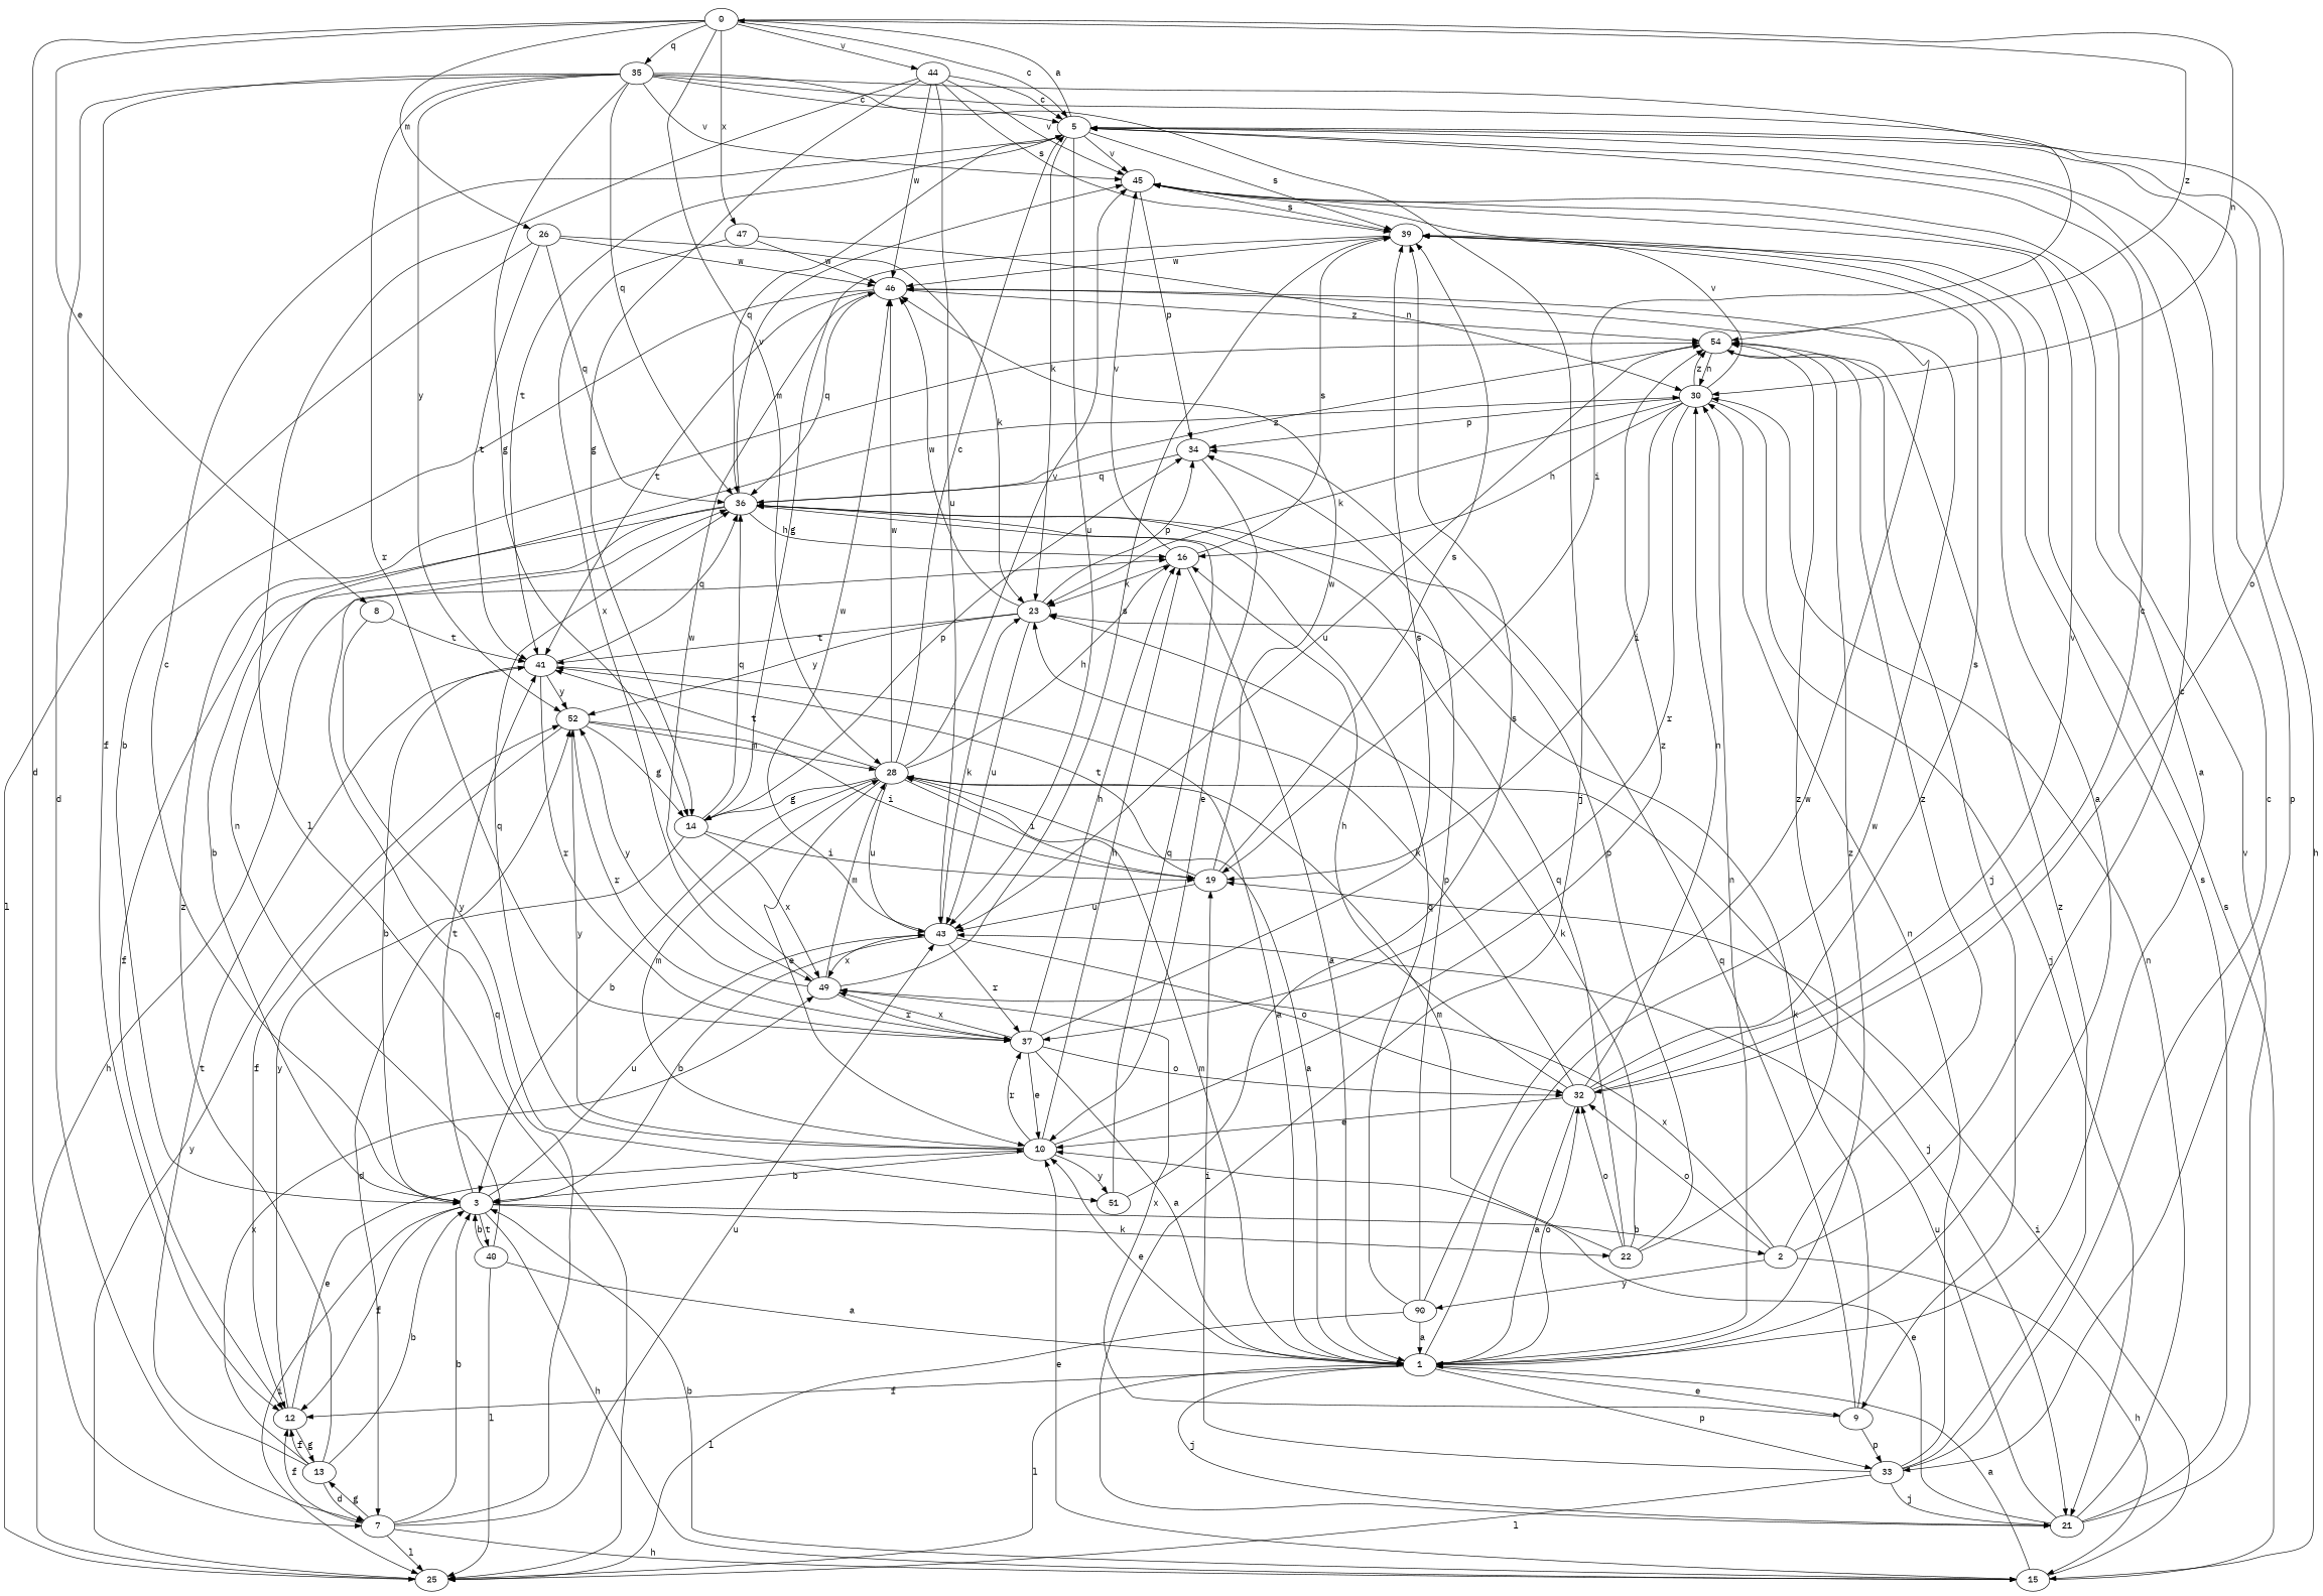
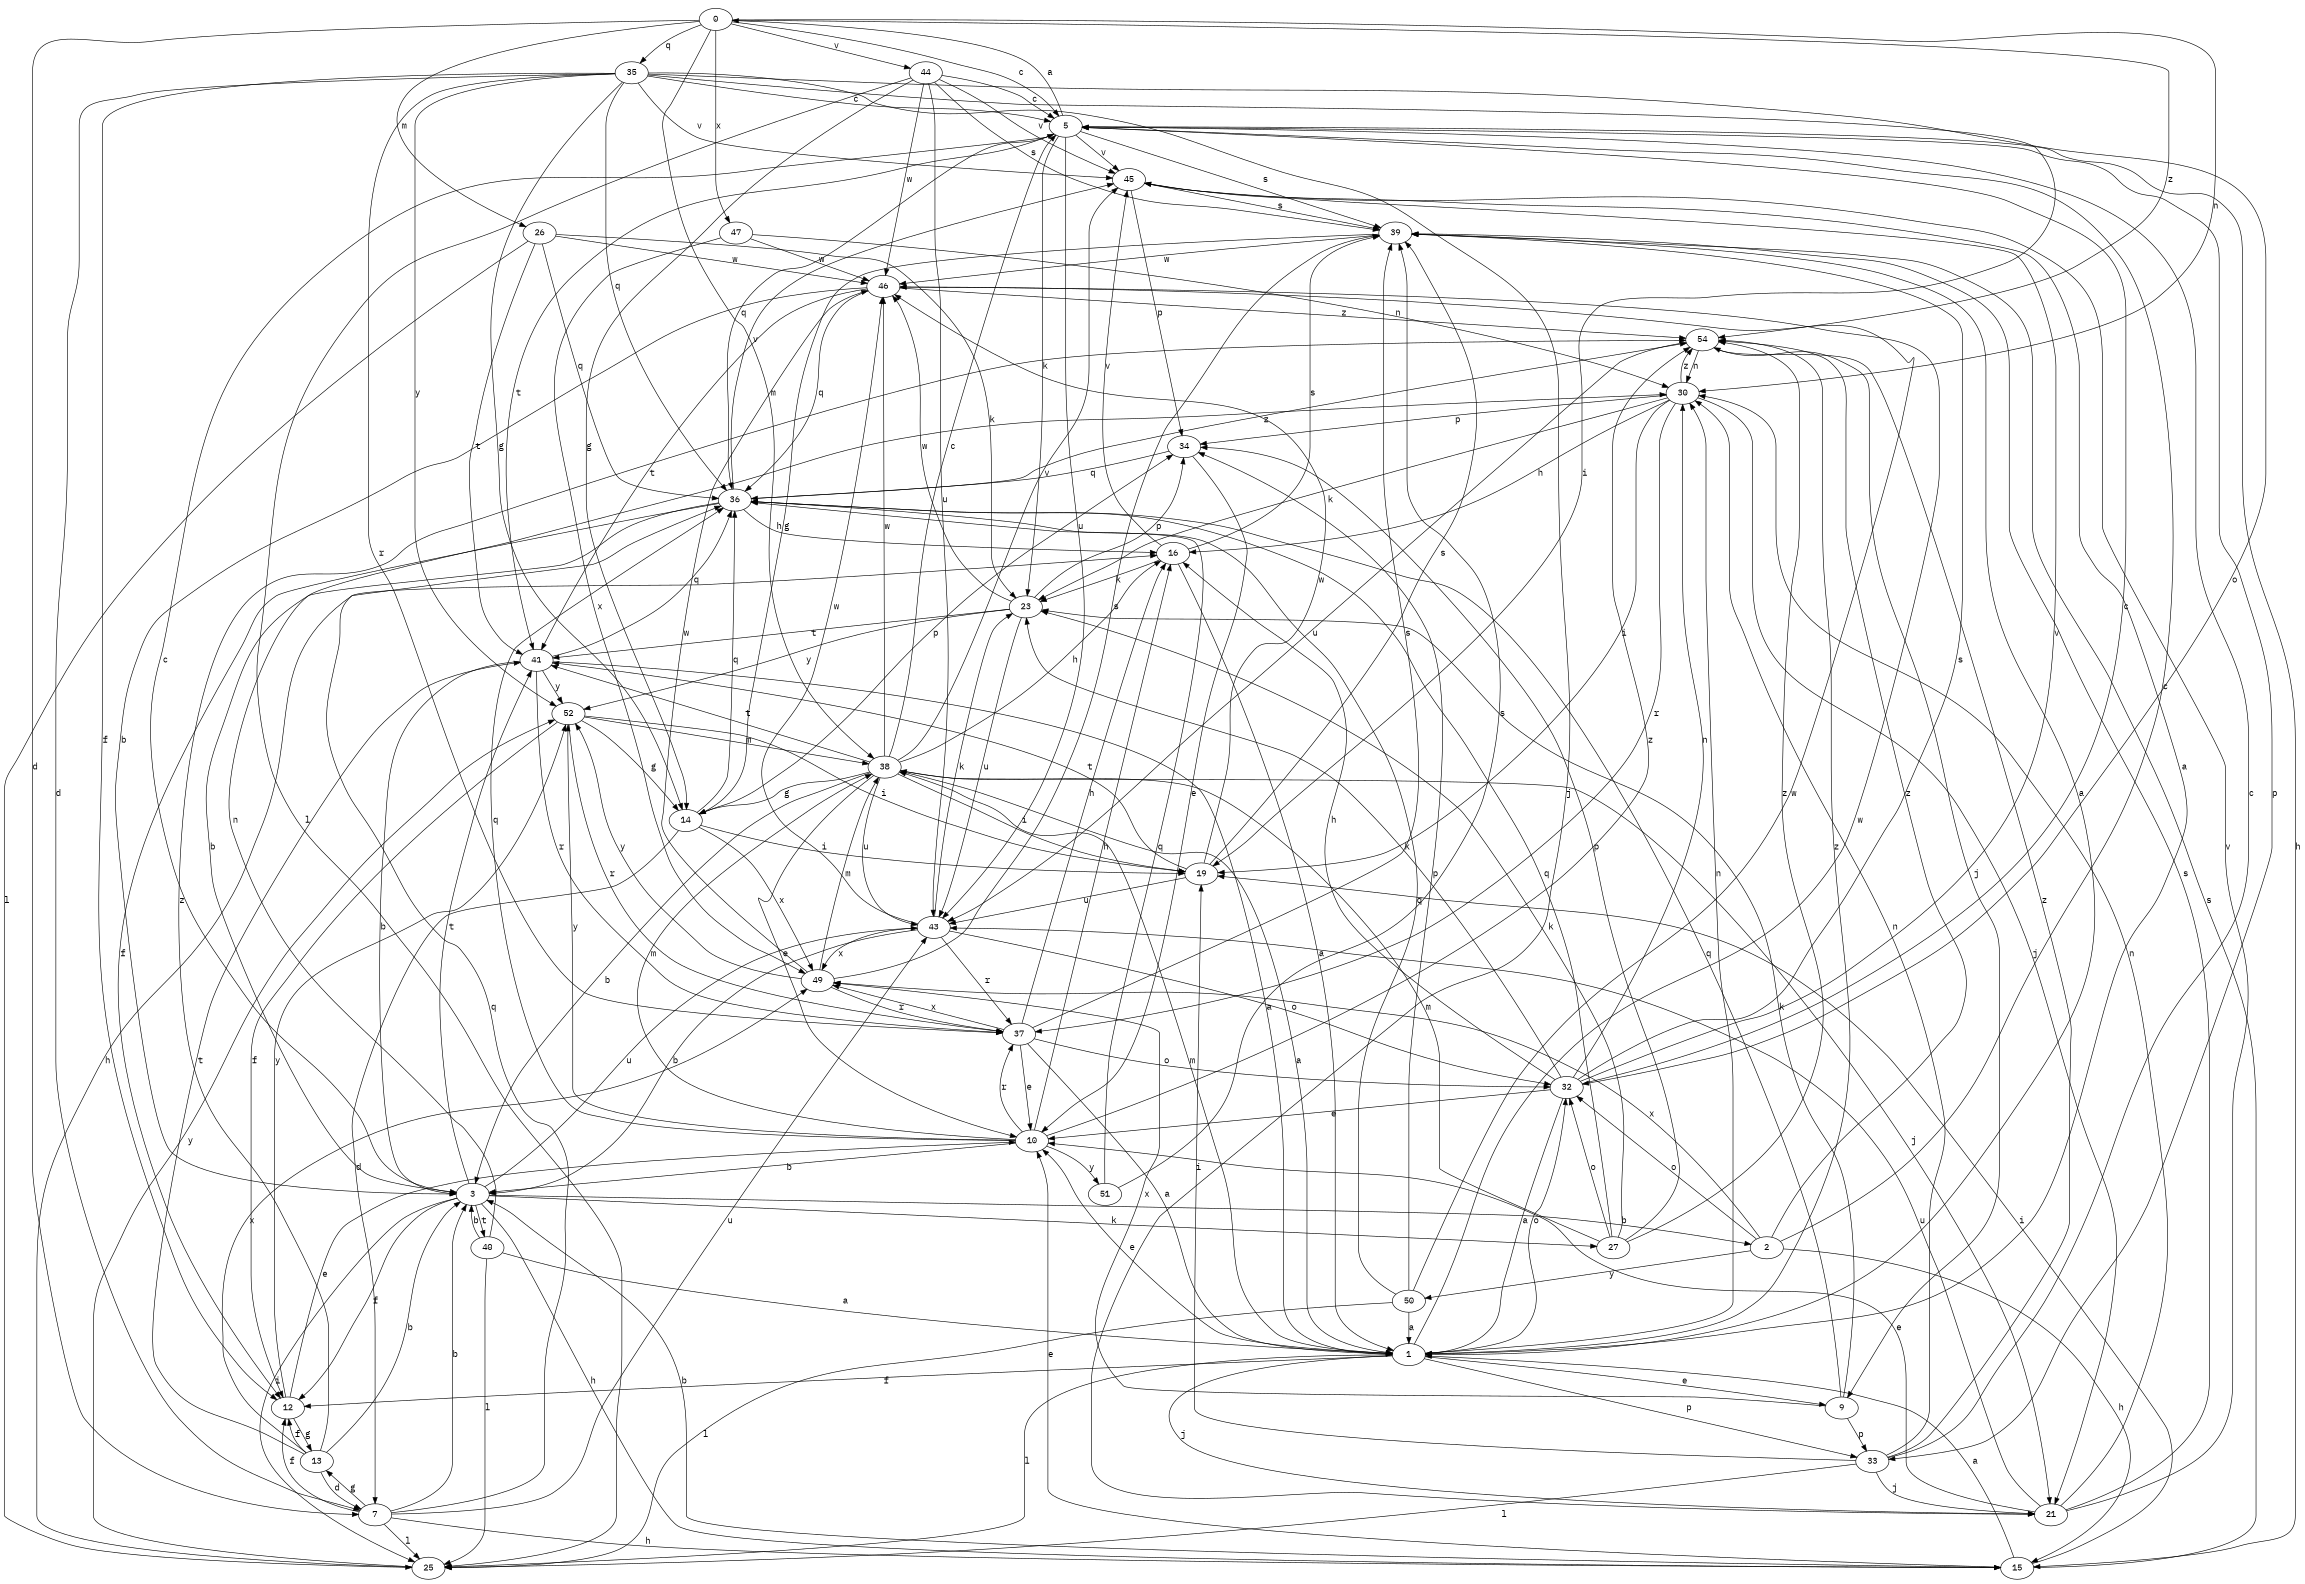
  strict digraph {
    fontname="IBM Plex Mono"
    node [fontname="IBM Plex Mono"]
    edge [fontname="IBM Plex Mono"]
    0
    5
    7
-   8
    26
-   28
+   28 [label=38]
    30
    35
    44
    47
    54
    33
    15
    41
    43
    23
    36
    39
    45
    12
    25
    3
    13
    51
    46
    1
    10
    21
    16
    14
    19
    37
    34
    32
    52
    49
    9
    2
-   50 [label=90]
-   22
+   50
+   22 [label=27]
    40
    0 -> 5 [label=c]
    0 -> 7 [label=d]
-   0 -> 8 [label=e]
    0 -> 26 [label=m]
    0 -> 28 [label=m]
    0 -> 30 [label=n]
    0 -> 35 [label=q]
    0 -> 44 [label=v]
    0 -> 47 [label=x]
    0 -> 54 [label=z]
    5 -> 0 [label=a]
    5 -> 33 [label=p]
    5 -> 15 [label=h]
    5 -> 41 [label=t]
    5 -> 43 [label=u]
    5 -> 23 [label=k]
    5 -> 36 [label=q]
    5 -> 39 [label=s]
    5 -> 45 [label=v]
    7 -> 15 [label=h]
    7 -> 43 [label=u]
    7 -> 36 [label=q]
    7 -> 12 [label=f]
    7 -> 25 [label=l]
    7 -> 3 [label=b]
    7 -> 13 [label=g]
-   8 -> 41 [label=t]
-   8 -> 51 [label=y]
    26 -> 41 [label=t]
    26 -> 23 [label=k]
    26 -> 36 [label=q]
    26 -> 25 [label=l]
    26 -> 46 [label=w]
    28 -> 5 [label=c]
    28 -> 41 [label=t]
    28 -> 43 [label=u]
    28 -> 45 [label=v]
    28 -> 3 [label=b]
    28 -> 46 [label=w]
    28 -> 1 [label=a]
    28 -> 10 [label=e]
    28 -> 21 [label=j]
    28 -> 16 [label=h]
    28 -> 14 [label=g]
    28 -> 19 [label=i]
    30 -> 54 [label=z]
    30 -> 23 [label=k]
-   30 -> 45 [label=v]
    30 -> 21 [label=j]
    30 -> 16 [label=h]
    30 -> 19 [label=i]
    30 -> 37 [label=r]
    30 -> 34 [label=p]
    35 -> 5 [label=c]
    35 -> 7 [label=d]
    35 -> 36 [label=q]
    35 -> 45 [label=v]
    35 -> 12 [label=f]
    35 -> 21 [label=j]
    35 -> 14 [label=g]
    35 -> 19 [label=i]
    35 -> 37 [label=r]
    35 -> 32 [label=o]
    35 -> 52 [label=y]
    44 -> 5 [label=c]
    44 -> 43 [label=u]
    44 -> 39 [label=s]
    44 -> 45 [label=v]
    44 -> 25 [label=l]
    44 -> 46 [label=w]
    44 -> 14 [label=g]
    47 -> 30 [label=n]
    47 -> 46 [label=w]
    47 -> 49 [label=x]
    54 -> 30 [label=n]
    54 -> 43 [label=u]
    54 -> 9 [label=j]
    33 -> 5 [label=c]
    33 -> 30 [label=n]
    33 -> 54 [label=z]
    33 -> 25 [label=l]
    33 -> 21 [label=j]
    33 -> 19 [label=i]
    15 -> 39 [label=s]
    15 -> 3 [label=b]
    15 -> 1 [label=a]
    15 -> 10 [label=e]
    15 -> 19 [label=i]
    41 -> 36 [label=q]
    41 -> 3 [label=b]
    41 -> 1 [label=a]
    41 -> 37 [label=r]
    41 -> 52 [label=y]
    43 -> 23 [label=k]
    43 -> 3 [label=b]
    43 -> 46 [label=w]
    43 -> 37 [label=r]
    43 -> 32 [label=o]
    43 -> 49 [label=x]
    23 -> 41 [label=t]
    23 -> 43 [label=u]
    23 -> 46 [label=w]
    23 -> 34 [label=p]
    23 -> 52 [label=y]
    36 -> 54 [label=z]
    36 -> 45 [label=v]
    36 -> 12 [label=f]
    36 -> 3 [label=b]
    36 -> 16 [label=h]
    39 -> 46 [label=w]
    39 -> 1 [label=a]
    39 -> 14 [label=g]
    45 -> 39 [label=s]
    45 -> 1 [label=a]
    45 -> 34 [label=p]
    12 -> 13 [label=g]
    12 -> 10 [label=e]
    12 -> 52 [label=y]
    25 -> 16 [label=h]
    25 -> 52 [label=y]
    3 -> 5 [label=c]
    3 -> 15 [label=h]
    3 -> 41 [label=t]
    3 -> 43 [label=u]
    3 -> 12 [label=f]
    3 -> 25 [label=i]
    3 -> 2 [label=b]
    3 -> 22 [label=k]
    3 -> 40 [label=t]
    13 -> 7 [label=d]
    13 -> 54 [label=z]
    13 -> 41 [label=t]
    13 -> 12 [label=f]
    13 -> 3 [label=b]
    13 -> 49 [label=x]
    51 -> 36 [label=q]
    51 -> 39 [label=s]
    46 -> 54 [label=z]
    46 -> 41 [label=t]
    46 -> 36 [label=q]
    46 -> 3 [label=b]
    1 -> 28 [label=m]
    1 -> 30 [label=n]
    1 -> 54 [label=z]
    1 -> 33 [label=p]
    1 -> 12 [label=f]
    1 -> 25 [label=l]
    1 -> 46 [label=w]
    1 -> 10 [label=e]
    1 -> 21 [label=j]
    1 -> 32 [label=o]
    1 -> 9 [label=e]
    10 -> 28 [label=m]
    10 -> 54 [label=z]
    10 -> 36 [label=q]
    10 -> 3 [label=b]
    10 -> 51 [label=y]
    10 -> 16 [label=h]
    10 -> 37 [label=r]
    10 -> 52 [label=y]
    21 -> 30 [label=n]
    21 -> 43 [label=u]
    21 -> 39 [label=s]
    21 -> 45 [label=v]
    21 -> 10 [label=e]
    16 -> 23 [label=k]
    16 -> 39 [label=s]
    16 -> 45 [label=v]
    16 -> 1 [label=a]
    14 -> 7 [label=d]
    14 -> 36 [label=q]
    14 -> 19 [label=i]
    14 -> 34 [label=p]
    14 -> 49 [label=x]
    19 -> 41 [label=t]
    19 -> 43 [label=u]
    19 -> 39 [label=s]
    19 -> 46 [label=w]
    37 -> 39 [label=s]
    37 -> 1 [label=a]
    37 -> 10 [label=e]
    37 -> 16 [label=h]
    37 -> 32 [label=o]
    37 -> 49 [label=x]
    34 -> 36 [label=q]
    34 -> 10 [label=e]
    32 -> 5 [label=c]
    32 -> 30 [label=n]
    32 -> 23 [label=k]
    32 -> 39 [label=s]
    32 -> 45 [label=v]
    32 -> 1 [label=a]
    32 -> 10 [label=e]
    32 -> 16 [label=h]
    52 -> 28 [label=m]
    52 -> 12 [label=f]
    52 -> 14 [label=g]
    52 -> 19 [label=i]
    52 -> 37 [label=r]
    49 -> 28 [label=m]
    49 -> 39 [label=s]
    49 -> 46 [label=w]
    49 -> 37 [label=r]
    49 -> 52 [label=y]
    9 -> 33 [label=p]
    9 -> 23 [label=k]
    9 -> 36 [label=q]
    9 -> 49 [label=x]
    2 -> 5 [label=c]
    2 -> 54 [label=z]
    2 -> 15 [label=h]
    2 -> 32 [label=o]
    2 -> 49 [label=x]
    2 -> 50 [label=y]
    50 -> 36 [label=q]
    50 -> 25 [label=l]
    50 -> 46 [label=w]
    50 -> 1 [label=a]
    50 -> 34 [label=p]
    22 -> 28 [label=m]
    22 -> 54 [label=z]
    22 -> 23 [label=k]
    22 -> 36 [label=q]
    22 -> 34 [label=p]
    22 -> 32 [label=o]
    40 -> 30 [label=n]
    40 -> 25 [label=l]
    40 -> 3 [label=b]
    40 -> 1 [label=a]
  }
